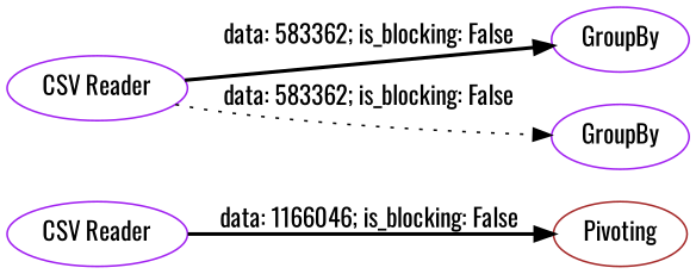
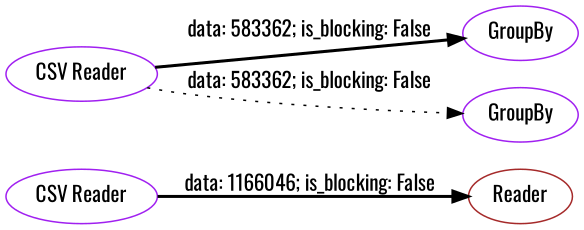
  digraph {
    rankdir=LR
    fontname=Oswald
    node [color=purple fontname=Oswald]
    edge [style=bold fontname=Oswald]
-   n1 [label=Pivoting color=brown]
+   n1 [label=Reader color=brown]
    n2 [label="CSV Reader"]
    n3 [label=GroupBy]
    n4 [label="CSV Reader"]
    n5 [label=GroupBy]
    n2 -> n1 [label="data: 1166046; is_blocking: False"]
    n4 -> n3 [label="data: 583362; is_blocking: False"]
    n4 -> n5 [label="data: 583362; is_blocking: False" style=dotted]
  }
